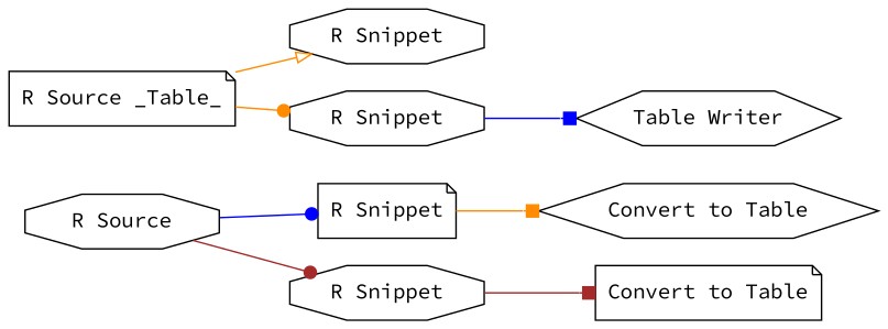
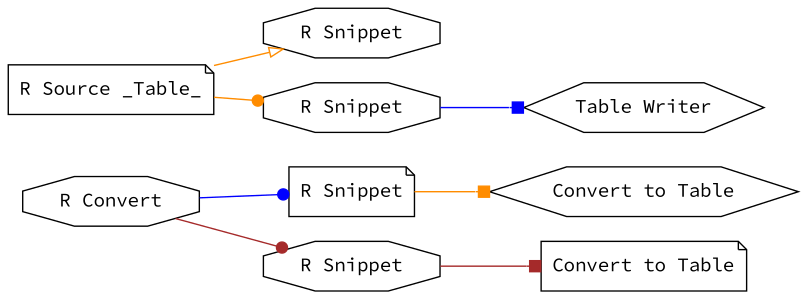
  digraph {
    rankdir=LR
    fontname="Source Code Pro"
    node [shape=octagon fontname="Source Code Pro"]
    edge [color=darkorange arrowhead=box fontname="Source Code Pro"]
    n1 [label="R Snippet" shape=note]
    n2 [label="Convert to Table" shape=hexagon]
    n3 [label="R Source _Table_" shape=note]
    n4 [label="R Snippet"]
    n5 [label="R Snippet"]
    n6 [label="Table Writer" shape=hexagon]
-   n7 [label="R Source"]
+   n7 [label="R Convert"]
    n8 [label="R Snippet"]
    n9 [label="Convert to Table" shape=note]
    n1 -> n2
    n3 -> n4 [arrowhead=onormal]
    n3 -> n5 [arrowhead=dot]
    n5 -> n6 [color=blue]
    n7 -> n1 [color=blue arrowhead=dot]
    n7 -> n8 [color=brown arrowhead=dot]
    n8 -> n9 [color=brown]
  }
